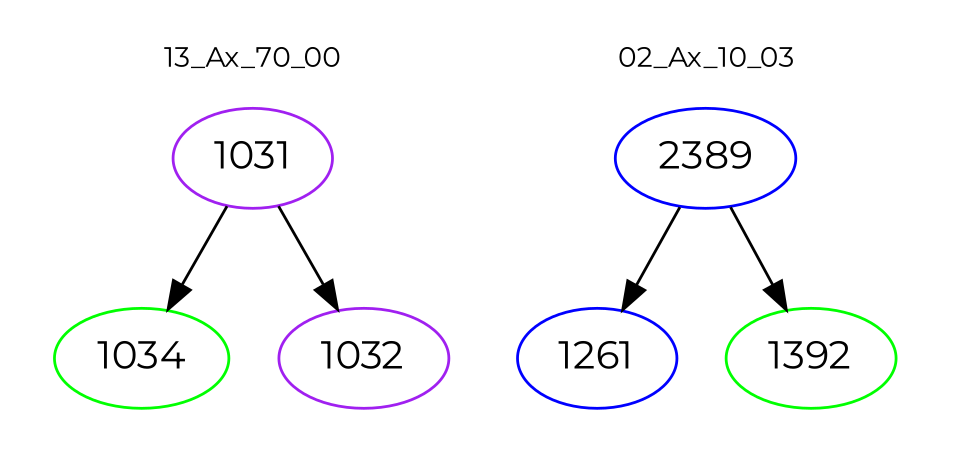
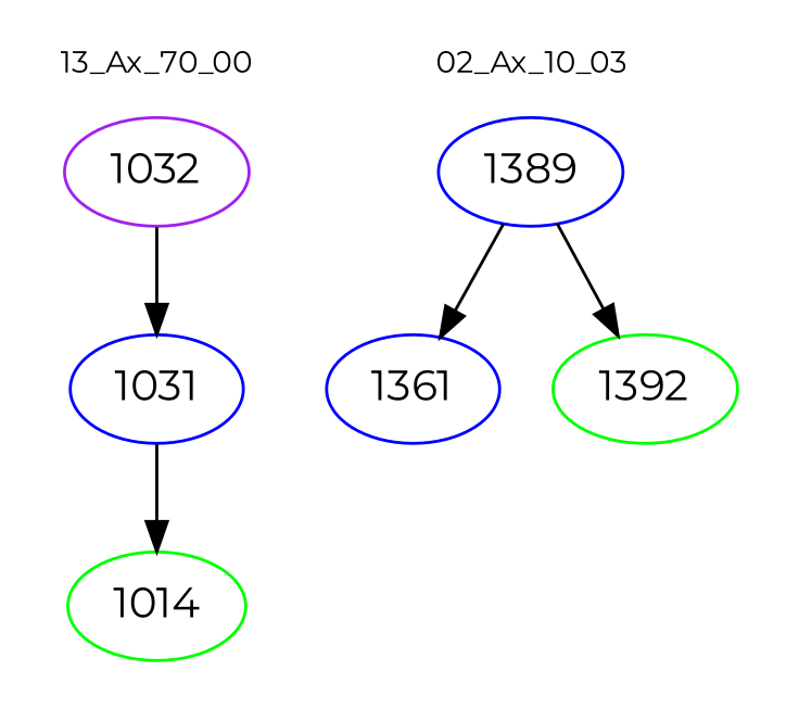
  digraph {
    fontname=Montserrat
    node [color=purple fontname=Montserrat]
    edge [color=black fontname=Montserrat]
-   n1 [label=1031]
-   n2 [color=green label=1034]
+   n1 [color=blue label=1031]
+   n2 [color=green label=1014]
    n3 [label=1032]
-   n4 [color=blue label=2389]
-   n5 [color=blue label=1261]
+   n4 [color=blue label=1389]
+   n5 [color=blue label=1361]
    n6 [color=green label=1392]
    subgraph cluster_1 {
      color=white
      fontsize=10
      label="13_Ax_70_00"
      n1
      n2
      n3
    }
    subgraph cluster_2 {
      color=white
      fontsize=10
      label="02_Ax_10_03"
      n4
      n5
      n6
    }
    n1 -> n2
-   n1 -> n3
+   n3 -> n1
    n4 -> n5
    n4 -> n6
  }
